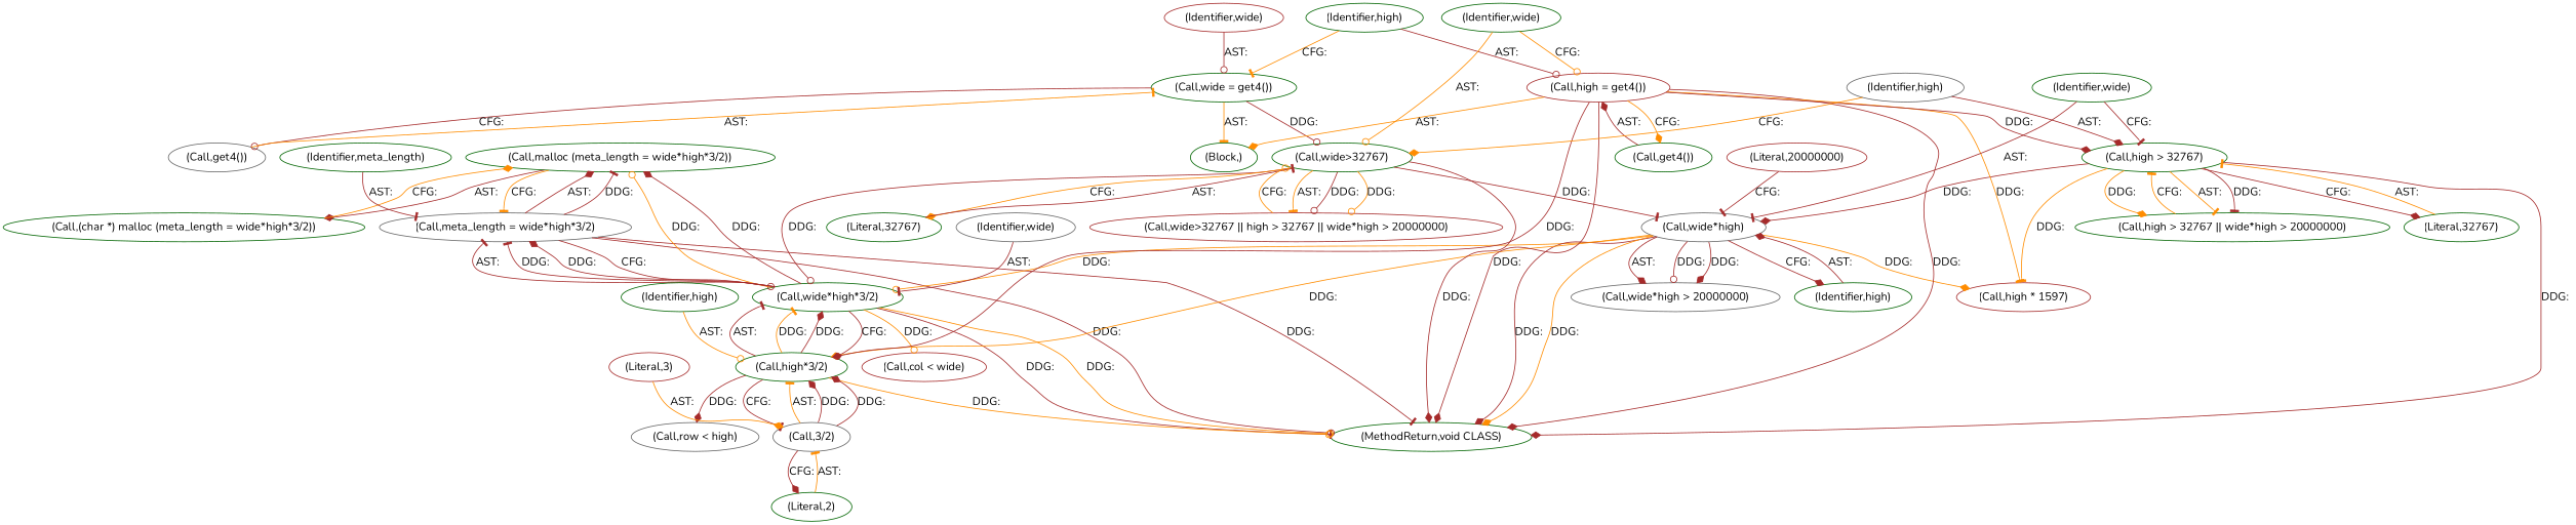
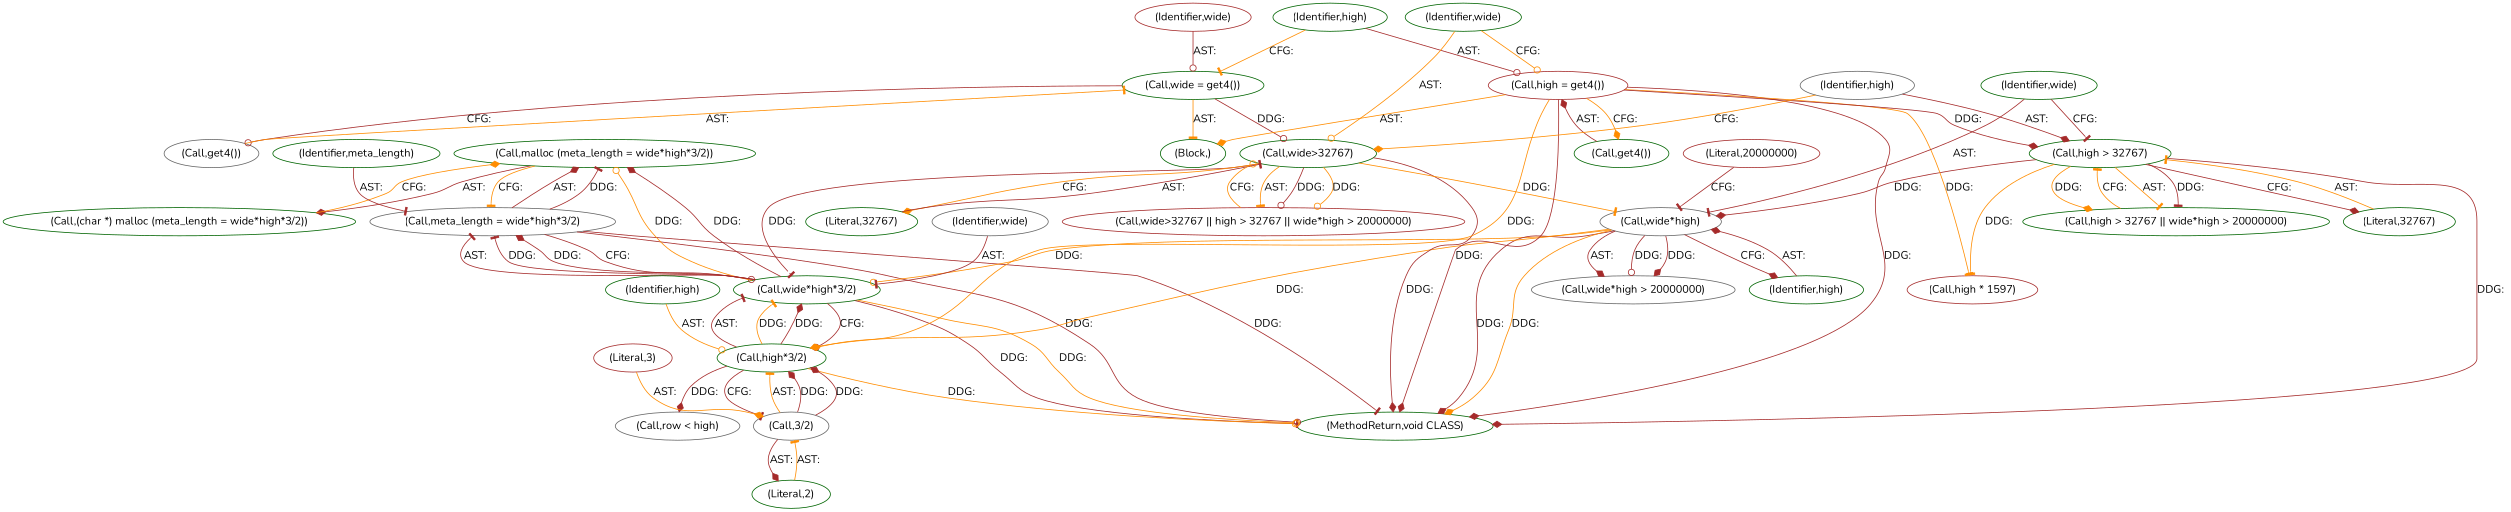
  digraph {
    fontname=Nunito
    node [color=darkgreen fontname=Nunito]
    edge [arrowhead=diamond color=brown fontname=Nunito]
    n1 [label="(Call,malloc (meta_length = wide*high*3/2))"]
    n2 [color=gray40 label="(Call,meta_length = wide*high*3/2)"]
    n3 [label="(Call,(char *) malloc (meta_length = wide*high*3/2))"]
    n4 [label="(Call,wide*high*3/2)"]
    n5 [label="(MethodReturn,void CLASS)"]
    n6 [label="(Call,high*3/2)"]
-   n7 [color=brown label="(Call,col < wide)"]
    n8 [color=gray40 label="(Call,3/2)"]
    n9 [color=gray40 label="(Call,row < high)"]
    n10 [color=gray40 label="(Call,wide*high)"]
    n11 [color=gray40 label="(Call,wide*high > 20000000)"]
    n12 [color=brown label="(Call,high * 1597)"]
    n13 [label="(Identifier,high)"]
    n14 [label="(Call,wide>32767)"]
    n15 [label="(Literal,32767)"]
    n16 [color=brown label="(Call,wide>32767 || high > 32767 || wide*high > 20000000)"]
    n17 [label="(Call,wide = get4())"]
    n18 [color=gray40 label="(Call,get4())"]
    n19 [label="(Block,)"]
    n20 [label="(Call,high > 32767)"]
    n21 [label="(Call,high > 32767 || wide*high > 20000000)"]
    n22 [label="(Literal,32767)"]
    n23 [color=brown label="(Call,high = get4())"]
    n24 [label="(Call,get4())"]
    n25 [label="(Literal,2)"]
    n26 [color=brown label="(Literal,20000000)"]
    n27 [label="(Identifier,high)"]
    n28 [color=brown label="(Identifier,wide)"]
    n29 [color=gray40 label="(Identifier,high)"]
    n30 [label="(Identifier,wide)"]
    n31 [label="(Identifier,high)"]
    n32 [label="(Identifier,meta_length)"]
    n33 [label="(Identifier,wide)"]
    n34 [color=brown label="(Literal,3)"]
    n35 [color=gray40 label="(Identifier,wide)"]
    n1 -> n2 [arrowhead=tee color=darkorange label="CFG: "]
    n1 -> n3 [label="AST: "]
    n2 -> n1 [label="AST: "]
    n2 -> n1 [arrowhead=tee label="DDG: "]
    n2 -> n4 [arrowhead=odot label="CFG: "]
    n2 -> n5 [arrowhead=odot label="DDG: "]
    n2 -> n5 [arrowhead=tee label="DDG: "]
    n3 -> n1 [color=darkorange label="CFG: "]
    n4 -> n1 [arrowhead=odot color=darkorange label="DDG: "]
    n4 -> n1 [label="DDG: "]
    n4 -> n2 [arrowhead=tee label="AST: "]
    n4 -> n2 [arrowhead=tee label="DDG: "]
    n4 -> n2 [label="DDG: "]
    n4 -> n5 [arrowhead=tee label="DDG: "]
    n4 -> n5 [arrowhead=odot color=darkorange label="DDG: "]
    n4 -> n6 [arrowhead=odot label="CFG: "]
-   n4 -> n7 [arrowhead=odot color=darkorange label="DDG: "]
    n6 -> n4 [arrowhead=tee label="AST: "]
    n6 -> n4 [arrowhead=tee color=darkorange label="DDG: "]
    n6 -> n4 [label="DDG: "]
    n6 -> n5 [arrowhead=odot color=darkorange label="DDG: "]
    n6 -> n8 [arrowhead=tee label="CFG: "]
    n6 -> n9 [label="DDG: "]
    n8 -> n6 [arrowhead=tee color=darkorange label="AST: "]
    n8 -> n6 [label="DDG: "]
    n8 -> n6 [label="DDG: "]
-   n8 -> n25 [label="CFG: "]
+   n8 -> n25 [label="AST: "]
    n10 -> n4 [arrowhead=odot color=darkorange label="DDG: "]
    n10 -> n5 [label="DDG: "]
    n10 -> n5 [color=darkorange label="DDG: "]
    n10 -> n6 [color=darkorange label="DDG: "]
    n10 -> n11 [label="AST: "]
    n10 -> n11 [arrowhead=odot label="DDG: "]
    n10 -> n11 [label="DDG: "]
-   n10 -> n12 [color=darkorange label="DDG: "]
    n10 -> n13 [label="CFG: "]
    n13 -> n10 [label="AST: "]
-   n14 -> n4 [arrowhead=odot label="DDG: "]
+   n14 -> n4 [arrowhead=tee label="DDG: "]
    n14 -> n5 [label="DDG: "]
-   n14 -> n10 [arrowhead=tee label="DDG: "]
+   n14 -> n10 [arrowhead=tee color=darkorange label="DDG: "]
    n14 -> n15 [color=darkorange label="CFG: "]
    n14 -> n16 [arrowhead=tee color=darkorange label="AST: "]
    n14 -> n16 [arrowhead=odot label="DDG: "]
    n14 -> n16 [arrowhead=odot color=darkorange label="DDG: "]
    n15 -> n14 [arrowhead=tee label="AST: "]
    n16 -> n14 [arrowhead=odot color=darkorange label="CFG: "]
    n17 -> n14 [arrowhead=odot label="DDG: "]
    n17 -> n18 [arrowhead=odot label="CFG: "]
    n17 -> n19 [arrowhead=tee color=darkorange label="AST: "]
    n18 -> n17 [arrowhead=tee color=darkorange label="AST: "]
    n20 -> n5 [label="DDG: "]
    n20 -> n10 [label="DDG: "]
    n20 -> n12 [arrowhead=tee color=darkorange label="DDG: "]
    n20 -> n21 [arrowhead=tee color=darkorange label="AST: "]
    n20 -> n21 [arrowhead=tee label="DDG: "]
    n20 -> n21 [color=darkorange label="DDG: "]
    n20 -> n22 [label="CFG: "]
    n21 -> n20 [arrowhead=tee color=darkorange label="CFG: "]
    n22 -> n20 [arrowhead=tee color=darkorange label="AST: "]
    n23 -> n5 [label="DDG: "]
    n23 -> n5 [label="DDG: "]
-   n23 -> n6 [label="DDG: "]
+   n23 -> n6 [color=darkorange label="DDG: "]
    n23 -> n12 [arrowhead=tee color=darkorange label="DDG: "]
    n23 -> n19 [color=darkorange label="AST: "]
    n23 -> n20 [label="DDG: "]
    n23 -> n24 [color=darkorange label="CFG: "]
    n24 -> n23 [label="AST: "]
    n25 -> n8 [arrowhead=tee color=darkorange label="AST: "]
    n26 -> n10 [arrowhead=tee label="CFG: "]
    n27 -> n17 [arrowhead=tee color=darkorange label="CFG: "]
    n27 -> n23 [arrowhead=odot label="AST: "]
    n28 -> n17 [arrowhead=odot label="AST: "]
    n29 -> n14 [color=darkorange label="CFG: "]
    n29 -> n20 [label="AST: "]
    n30 -> n10 [arrowhead=tee label="AST: "]
    n30 -> n20 [arrowhead=tee label="CFG: "]
    n31 -> n6 [arrowhead=odot color=darkorange label="AST: "]
    n32 -> n2 [arrowhead=tee label="AST: "]
    n33 -> n14 [arrowhead=odot color=darkorange label="AST: "]
    n33 -> n23 [arrowhead=odot color=darkorange label="CFG: "]
    n34 -> n8 [color=darkorange label="AST: "]
    n35 -> n4 [arrowhead=tee label="AST: "]
  }
